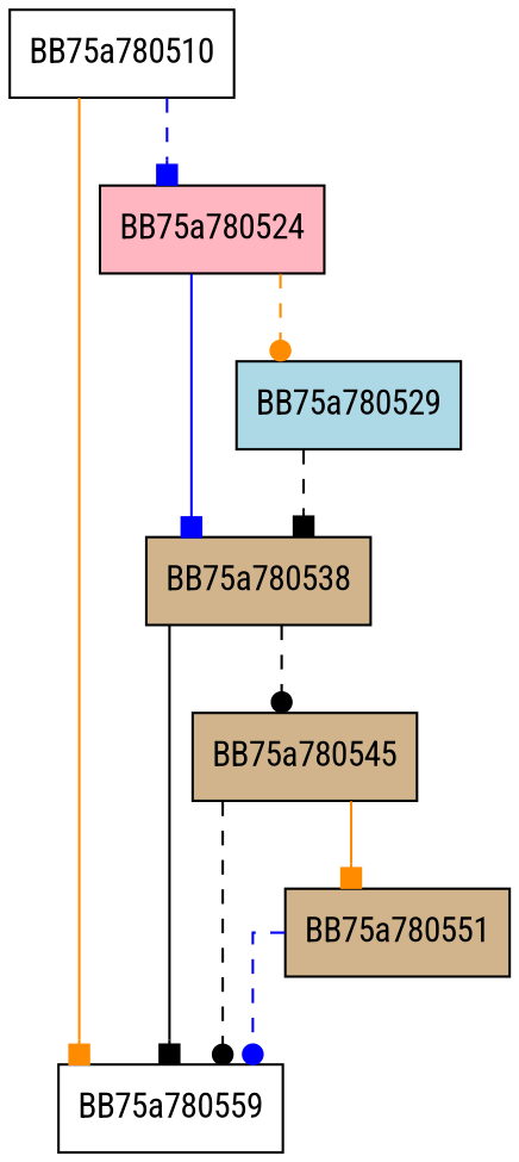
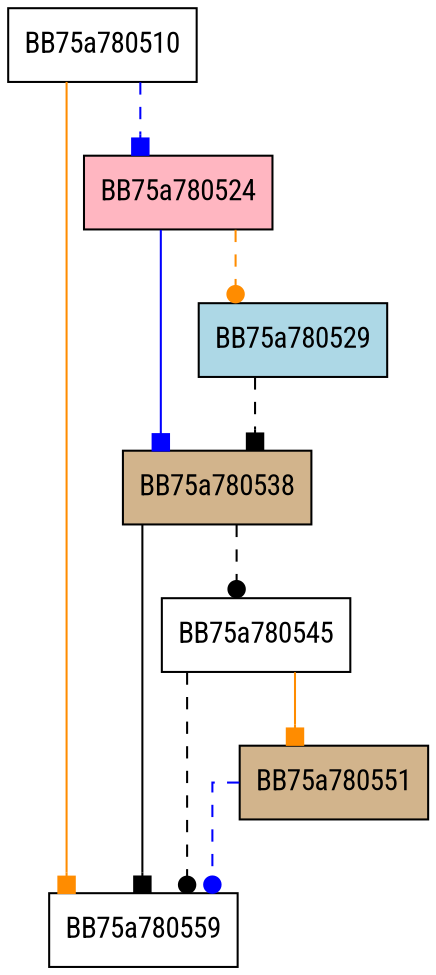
  digraph {
    fontname="Roboto Condensed"
    splines=ortho
    node [fillcolor=white fontname="Roboto Condensed" shape=box style=filled]
    edge [arrowhead=box color=black fontname="Roboto Condensed" style=dashed]
    BB75a780510
    BB75a780559
    BB75a780524 [fillcolor=lightpink]
    BB75a780538 [fillcolor=tan]
    BB75a780529 [fillcolor=lightblue]
-   BB75a780545 [fillcolor=tan]
+   BB75a780545
    BB75a780551 [fillcolor=tan]
    BB75a780510 -> BB75a780559 [color=darkorange style=solid]
    BB75a780510 -> BB75a780524 [color=blue]
    BB75a780524 -> BB75a780538 [color=blue style=solid]
    BB75a780524 -> BB75a780529 [arrowhead=dot color=darkorange]
    BB75a780538 -> BB75a780559 [style=solid]
    BB75a780538 -> BB75a780545 [arrowhead=dot]
    BB75a780529 -> BB75a780538
    BB75a780545 -> BB75a780559 [arrowhead=dot]
    BB75a780545 -> BB75a780551 [color=darkorange style=solid]
    BB75a780551 -> BB75a780559 [arrowhead=dot color=blue]
  }
